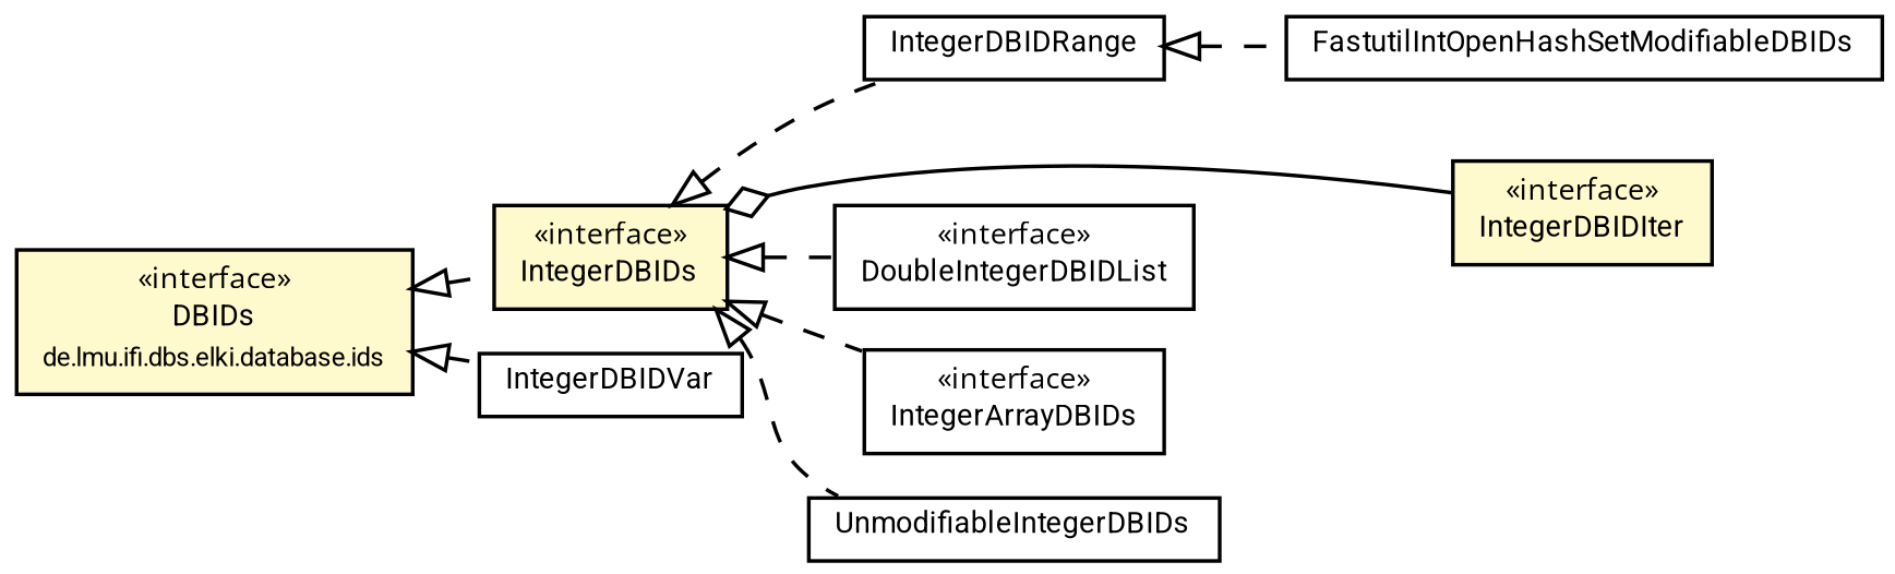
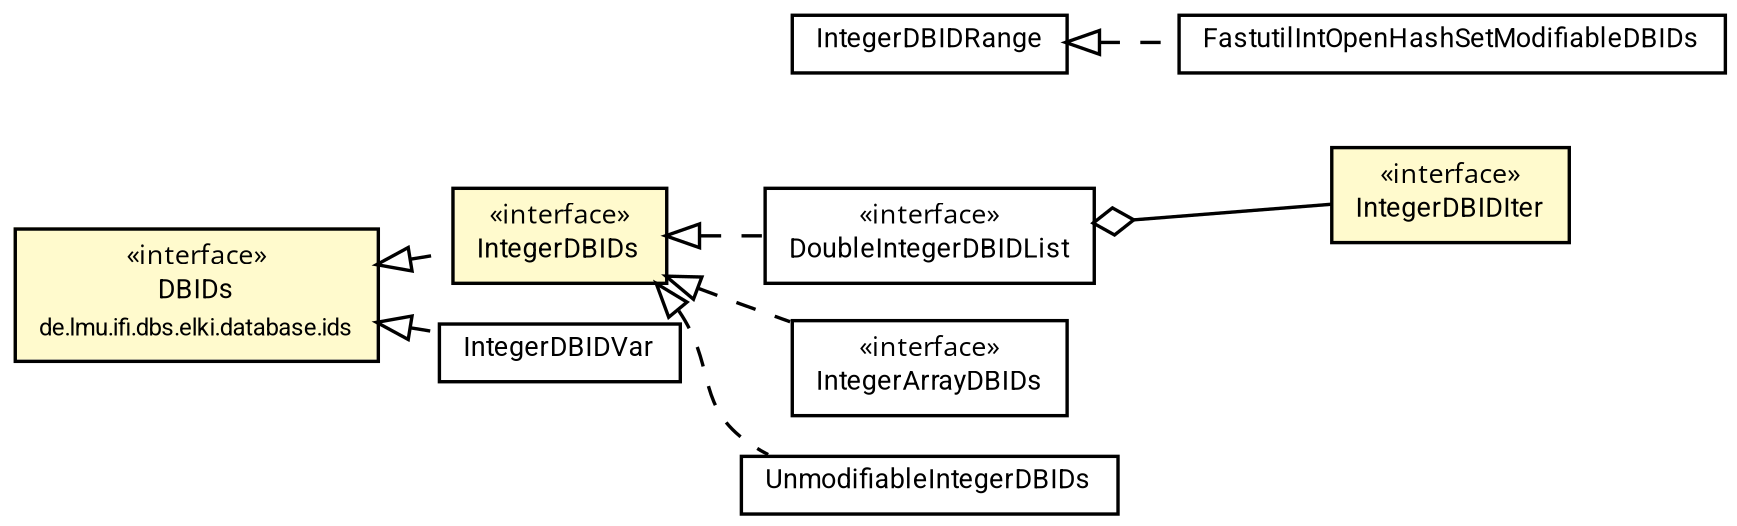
  digraph {
    fontname="Open Sans"
    nodesep=0.15
    rankdir=LR
    ranksep=0.25
    node [fontcolor=black fontname="Open Sans" fontsize=8 margin=0 shape=plaintext]
    edge [arrowtail=empty color=black dir=back fontname="Open Sans" fontsize=7 labelfontname=Roboto labelfontsize=7 style=dashed weight=9]
    n1 [height=0 label=<<table title="de.lmu.ifi.dbs.elki.database.ids.DBIDs" border="0" cellborder="1" cellspacing="0" cellpadding="2" bgcolor="LemonChiffon" href="../DBIDs.html" target="_parent"> 		<tr><td><table border="0" cellspacing="0" cellpadding="1"> 		<tr><td align="center" balign="center"> &#171;interface&#187; </td></tr> 		<tr><td align="center" balign="center"> <font face="Roboto">DBIDs</font> </td></tr> 		<tr><td align="center" balign="center"> <font face="Roboto" point-size="7.0">de.lmu.ifi.dbs.elki.database.ids</font> </td></tr> 		</table></td></tr> 		</table>> width=0]
    n2 [height=0 label=<<table title="de.lmu.ifi.dbs.elki.database.ids.integer.IntegerDBIDs" border="0" cellborder="1" cellspacing="0" cellpadding="2" bgcolor="lemonChiffon" href="IntegerDBIDs.html" target="_parent"> 		<tr><td><table border="0" cellspacing="0" cellpadding="1"> 		<tr><td align="center" balign="center"> &#171;interface&#187; </td></tr> 		<tr><td align="center" balign="center"> <font face="Roboto">IntegerDBIDs</font> </td></tr> 		</table></td></tr> 		</table>> width=0]
    n3 [height=0 label=<<table title="de.lmu.ifi.dbs.elki.database.ids.integer.IntegerDBIDVar" border="0" cellborder="1" cellspacing="0" cellpadding="2" href="IntegerDBIDVar.html" target="_parent"> 		<tr><td><table border="0" cellspacing="0" cellpadding="1"> 		<tr><td align="center" balign="center"> <font face="Roboto">IntegerDBIDVar</font> </td></tr> 		</table></td></tr> 		</table>> width=0]
    n4 [height=0 label=<<table title="de.lmu.ifi.dbs.elki.database.ids.integer.IntegerDBIDRange" border="0" cellborder="1" cellspacing="0" cellpadding="2" href="IntegerDBIDRange.html" target="_parent"> 		<tr><td><table border="0" cellspacing="0" cellpadding="1"> 		<tr><td align="center" balign="center"> <font face="Roboto">IntegerDBIDRange</font> </td></tr> 		</table></td></tr> 		</table>> width=0]
    n5 [height=0 label=<<table title="de.lmu.ifi.dbs.elki.database.ids.integer.IntegerDBIDIter" border="0" cellborder="1" cellspacing="0" cellpadding="2" bgcolor="LemonChiffon" href="IntegerDBIDIter.html" target="_parent"> 		<tr><td><table border="0" cellspacing="0" cellpadding="1"> 		<tr><td align="center" balign="center"> &#171;interface&#187; </td></tr> 		<tr><td align="center" balign="center"> <font face="Roboto">IntegerDBIDIter</font> </td></tr> 		</table></td></tr> 		</table>> width=0]
    n6 [height=0 label=<<table title="de.lmu.ifi.dbs.elki.database.ids.integer.DoubleIntegerDBIDList" border="0" cellborder="1" cellspacing="0" cellpadding="2" href="DoubleIntegerDBIDList.html" target="_parent"> 		<tr><td><table border="0" cellspacing="0" cellpadding="1"> 		<tr><td align="center" balign="center"> &#171;interface&#187; </td></tr> 		<tr><td align="center" balign="center"> <font face="Roboto">DoubleIntegerDBIDList</font> </td></tr> 		</table></td></tr> 		</table>> width=0]
    n7 [height=0 label=<<table title="de.lmu.ifi.dbs.elki.database.ids.integer.IntegerArrayDBIDs" border="0" cellborder="1" cellspacing="0" cellpadding="2" href="IntegerArrayDBIDs.html" target="_parent"> 		<tr><td><table border="0" cellspacing="0" cellpadding="1"> 		<tr><td align="center" balign="center"> &#171;interface&#187; </td></tr> 		<tr><td align="center" balign="center"> <font face="Roboto">IntegerArrayDBIDs</font> </td></tr> 		</table></td></tr> 		</table>> width=0]
    n8 [height=0 label=<<table title="de.lmu.ifi.dbs.elki.database.ids.integer.UnmodifiableIntegerDBIDs" border="0" cellborder="1" cellspacing="0" cellpadding="2" href="UnmodifiableIntegerDBIDs.html" target="_parent"> 		<tr><td><table border="0" cellspacing="0" cellpadding="1"> 		<tr><td align="center" balign="center"> <font face="Roboto">UnmodifiableIntegerDBIDs</font> </td></tr> 		</table></td></tr> 		</table>> width=0]
    n9 [height=0 label=<<table title="de.lmu.ifi.dbs.elki.database.ids.integer.FastutilIntOpenHashSetModifiableDBIDs" border="0" cellborder="1" cellspacing="0" cellpadding="2" href="FastutilIntOpenHashSetModifiableDBIDs.html" target="_parent"> 		<tr><td><table border="0" cellspacing="0" cellpadding="1"> 		<tr><td align="center" balign="center"> <font face="Roboto">FastutilIntOpenHashSetModifiableDBIDs</font> </td></tr> 		</table></td></tr> 		</table>> width=0]
    n1 -> n2
    n1 -> n3
-   n2 -> n4
-   n2 -> n5 [arrowhead=none arrowtail=ediamond weight=4 style=""]
+   n6 -> n5 [arrowhead=none arrowtail=ediamond weight=4 style=""]
    n2 -> n6
    n2 -> n7
    n2 -> n8
    n4 -> n9
  }
